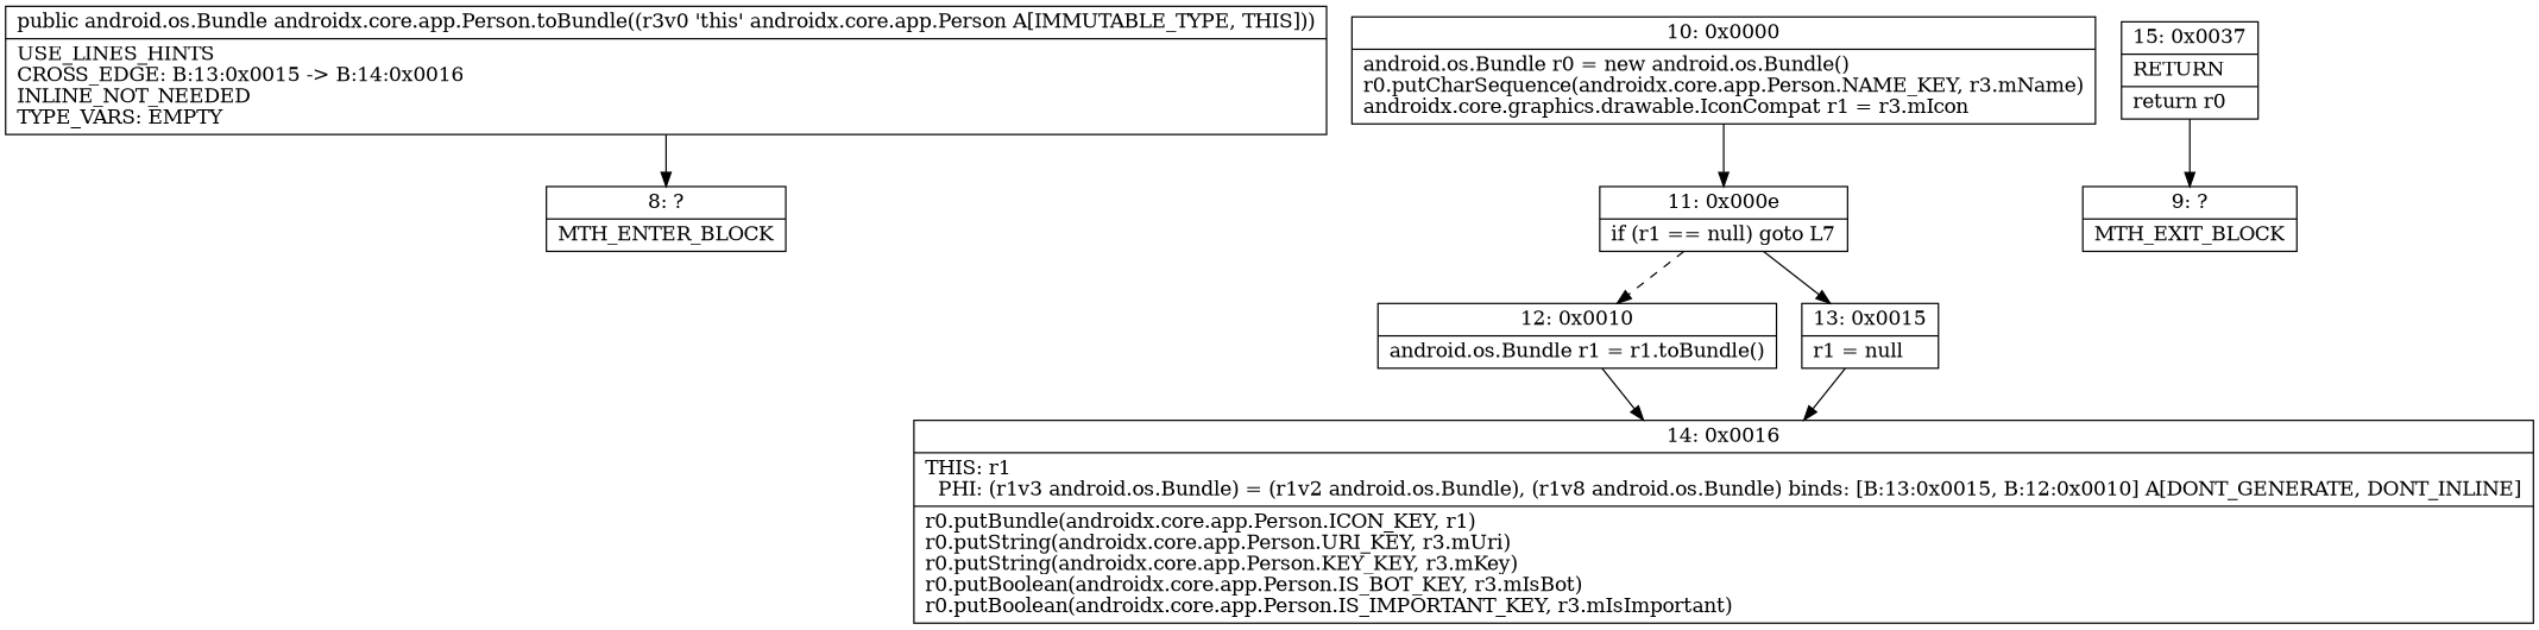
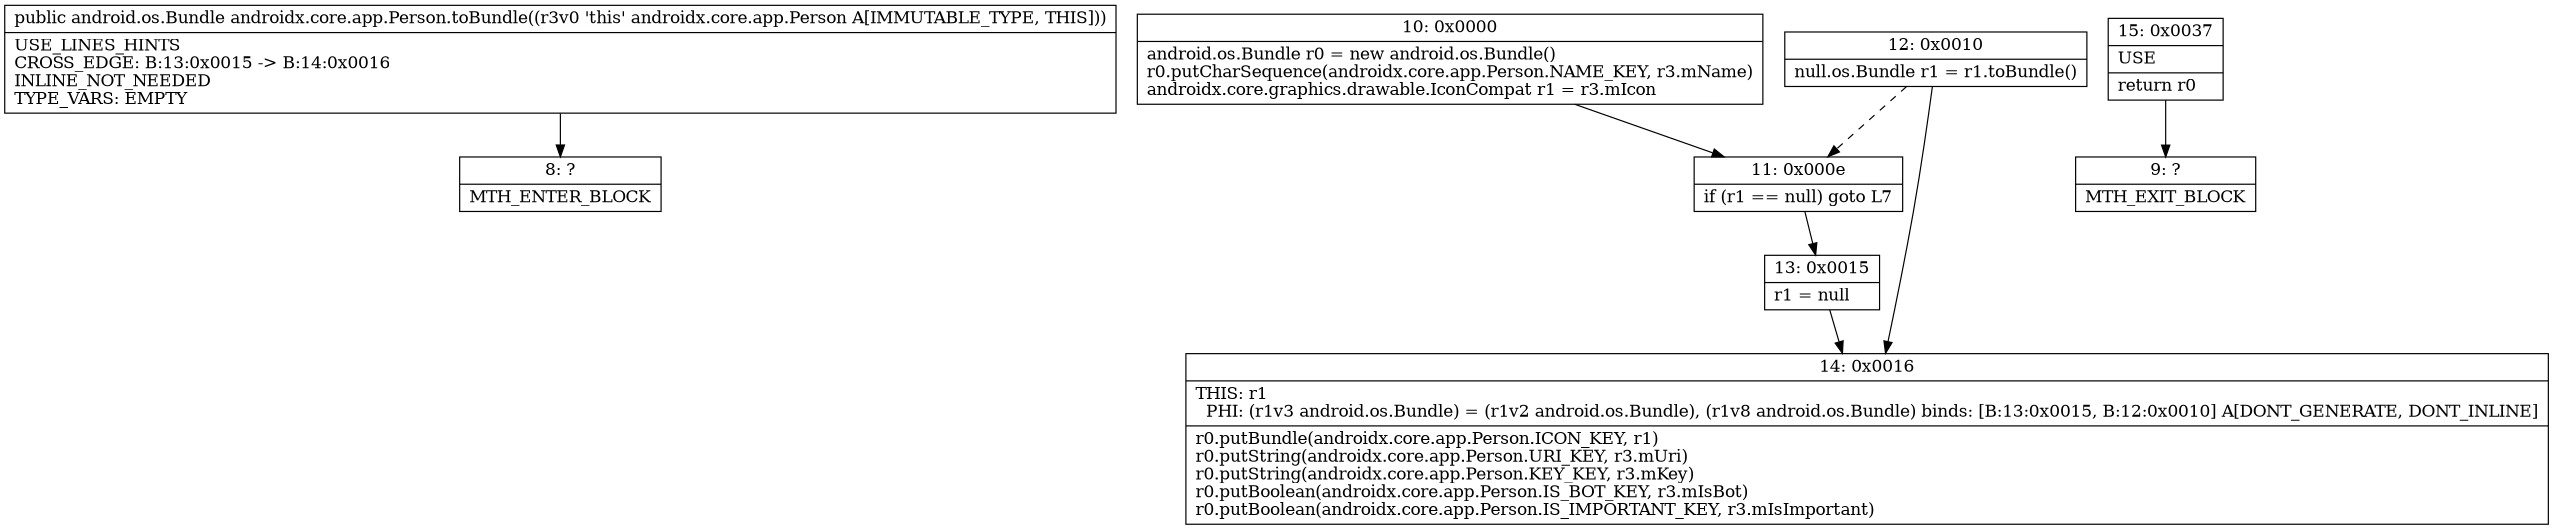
  digraph {
    node [shape=record]
    n1 [label="{8\:\ ?|MTH_ENTER_BLOCK\l}"]
    n2 [label="{10\:\ 0x0000|android.os.Bundle r0 = new android.os.Bundle()\lr0.putCharSequence(androidx.core.app.Person.NAME_KEY, r3.mName)\landroidx.core.graphics.drawable.IconCompat r1 = r3.mIcon\l}"]
    n3 [label="{11\:\ 0x000e|if (r1 == null) goto L7\l}"]
-   n4 [label="{12\:\ 0x0010|android.os.Bundle r1 = r1.toBundle()\l}"]
+   n4 [label="{12\:\ 0x0010|null.os.Bundle r1 = r1.toBundle()\l}"]
    n5 [label="{13\:\ 0x0015|r1 = null\l}"]
    n6 [label="{14\:\ 0x0016|THIS: r1 \l  PHI: (r1v3 android.os.Bundle) = (r1v2 android.os.Bundle), (r1v8 android.os.Bundle) binds: [B:13:0x0015, B:12:0x0010] A[DONT_GENERATE, DONT_INLINE]\l|r0.putBundle(androidx.core.app.Person.ICON_KEY, r1)\lr0.putString(androidx.core.app.Person.URI_KEY, r3.mUri)\lr0.putString(androidx.core.app.Person.KEY_KEY, r3.mKey)\lr0.putBoolean(androidx.core.app.Person.IS_BOT_KEY, r3.mIsBot)\lr0.putBoolean(androidx.core.app.Person.IS_IMPORTANT_KEY, r3.mIsImportant)\l}"]
-   n7 [label="{15\:\ 0x0037|RETURN\l|return r0\l}"]
+   n7 [label="{15\:\ 0x0037|USE\l|return r0\l}"]
    n8 [label="{9\:\ ?|MTH_EXIT_BLOCK\l}"]
    n9 [label="{public android.os.Bundle androidx.core.app.Person.toBundle((r3v0 'this' androidx.core.app.Person A[IMMUTABLE_TYPE, THIS]))  | USE_LINES_HINTS\lCROSS_EDGE: B:13:0x0015 \-\> B:14:0x0016\lINLINE_NOT_NEEDED\lTYPE_VARS: EMPTY\l}"]
    n2 -> n3
-   n3 -> n4 [style=dashed]
+   n4 -> n3 [style=dashed]
    n3 -> n5
    n4 -> n6
    n5 -> n6
    n7 -> n8
    n9 -> n1
  }
